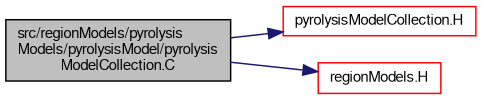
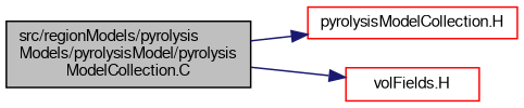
  digraph {
    rankdir=LR
    node [color=red fontname=FreeSans fontsize=10 shape=record]
    edge [color=midnightblue fontname=FreeSans fontsize=10 labelfontname=FreeSans labelfontsize=10 style=solid]
    n1 [color=black fillcolor=grey75 fontcolor=black height=0.2 label="src/regionModels/pyrolysis\lModels/pyrolysisModel/pyrolysis\lModelCollection.C" style=filled width=0.4]
    n2 [height=0.2 label="pyrolysisModelCollection.H" width=0.4]
-   n3 [height=0.2 label="regionModels.H" width=0.4]
+   n3 [height=0.2 label="volFields.H" width=0.4]
    n1 -> n2
    n1 -> n3
  }
